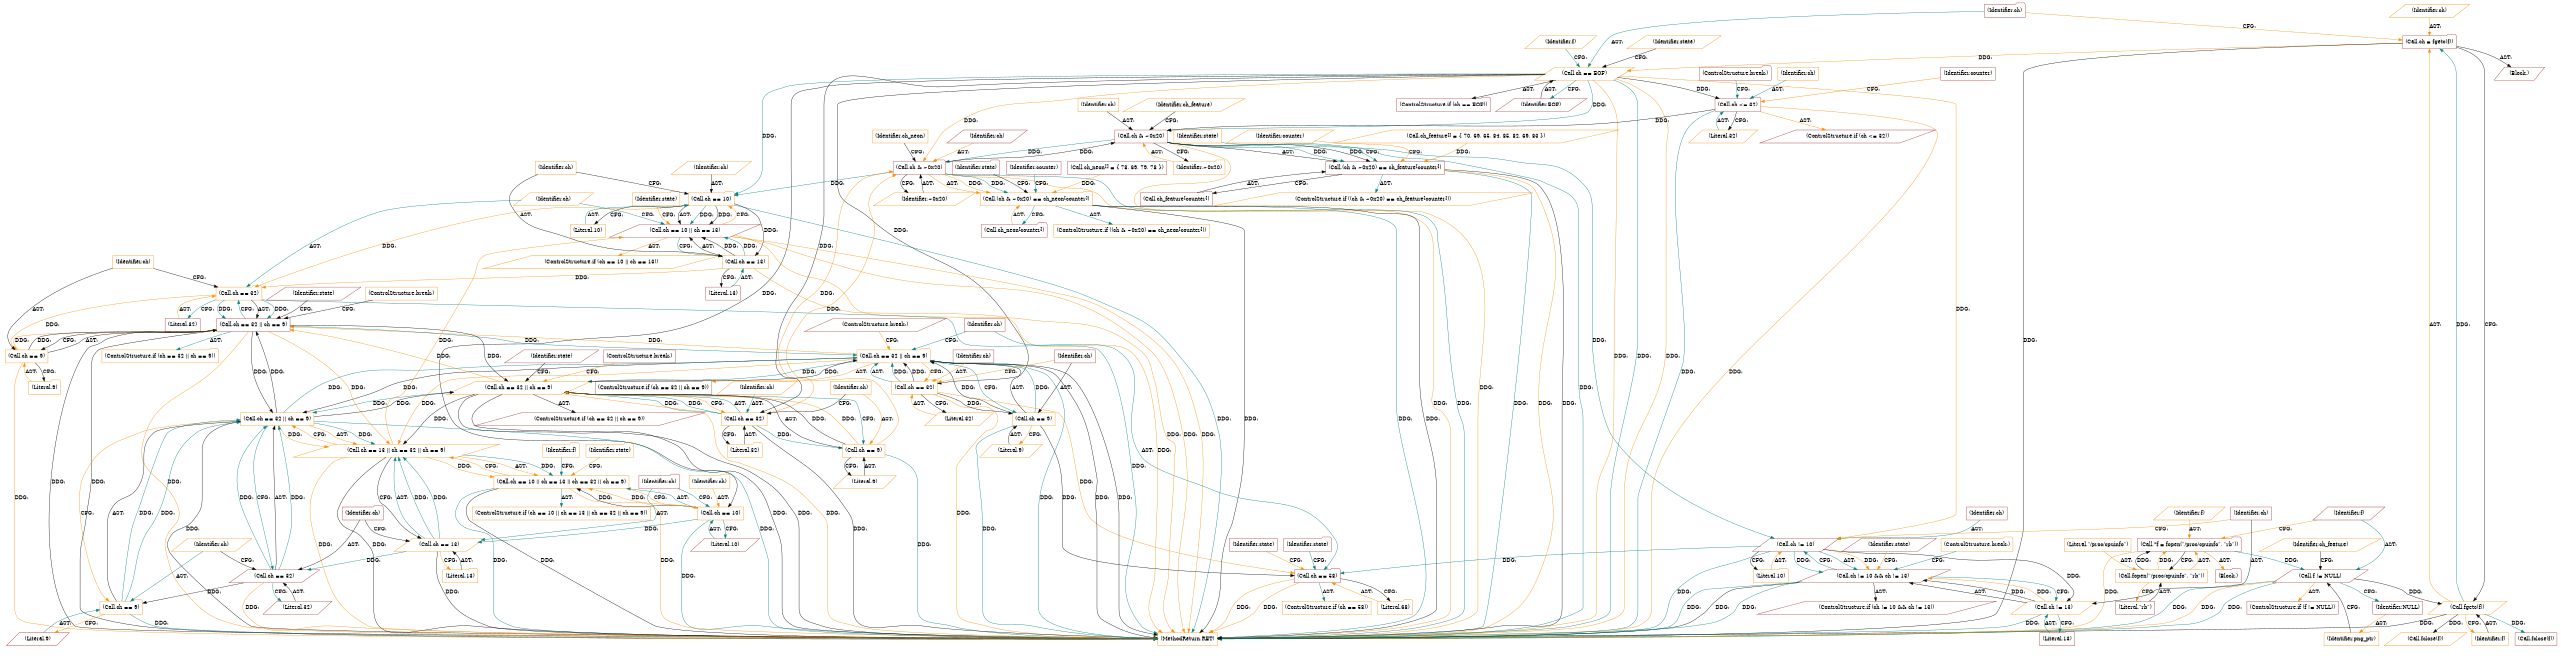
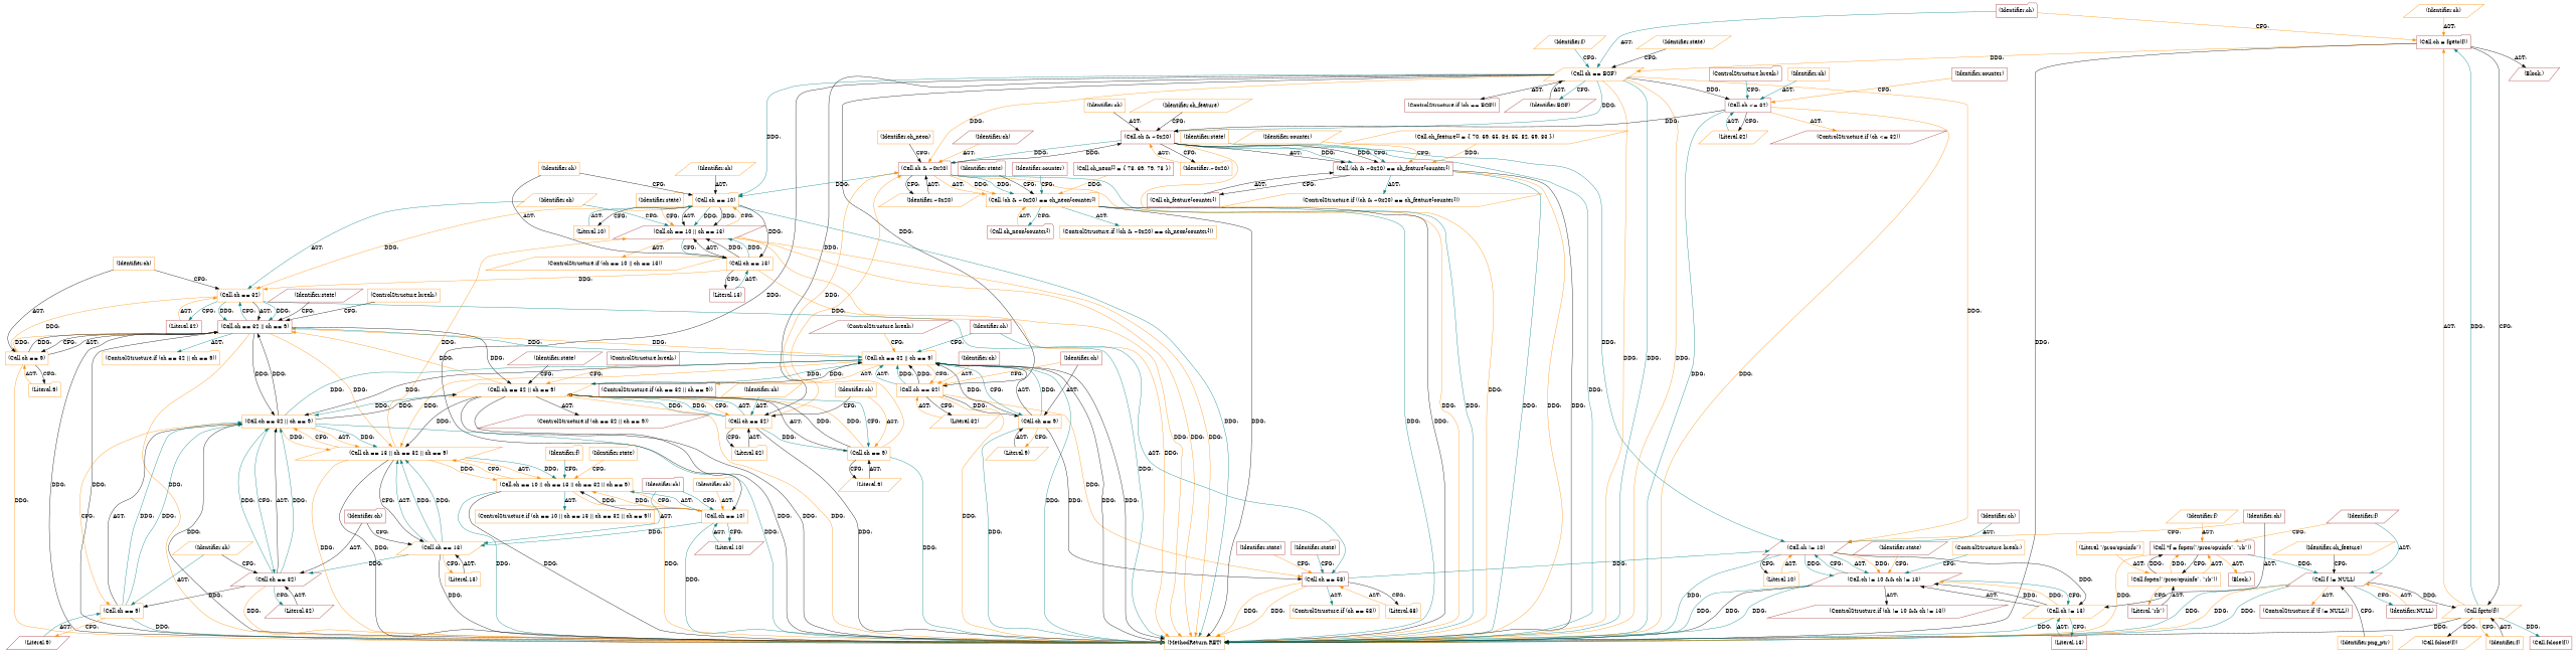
  digraph {
    node [color=darkorange shape=parallelogram]
    edge [color=black]
    n1 [color=brown label="(Call,ch = fgetc(f))" shape=folder]
    n2 [label="(Call,fgetc(f))"]
    n3 [label="(Call,ch == EOF)"]
    n4 [color=brown label="(Block,)"]
    n5 [label="(MethodReturn,RET)" shape=box]
    n6 [label="(Call,fclose(f))"]
    n7 [color=brown label="(Call,fclose(f))" shape=box]
    n8 [label="(Identifier,f)" shape=box]
    n9 [color=brown label="(Call,ch <= 32)" shape=folder]
    n10 [color=brown label="(Call,ch & ~0x20)" shape=box]
    n11 [color=brown label="(Call,ch != 10)"]
    n12 [color=brown label="(Call,ch & ~0x20)" shape=folder]
    n13 [label="(Call,ch == 10)" shape=folder]
    n14 [label="(Call,ch == 32)" shape=folder]
    n15 [label="(Call,ch == 32)" shape=box]
    n16 [label="(Call,ch == 10)" shape=box]
    n17 [color=brown label="(ControlStructure,if (ch == EOF))" shape=folder]
    n18 [color=brown label="(Identifier,EOF)"]
    n19 [color=brown label="(Call,f != NULL)"]
    n20 [color=brown label="(ControlStructure,if (f != NULL))" shape=box]
    n21 [color=brown label="(Identifier,NULL)" shape=box]
    n22 [color=brown label="(Call,*f = fopen(\"/proc/cpuinfo\", \"rb\"))" shape=folder]
    n23 [label="(Call,fopen(\"/proc/cpuinfo\", \"rb\"))" shape=box]
    n24 [color=brown label="(Block,)" shape=folder]
    n25 [color=brown label="(Literal,\"rb\")" shape=box]
    n26 [color=brown label="(ControlStructure,if (ch <= 32))"]
    n27 [label="(Literal,32)"]
    n28 [color=brown label="(Call,(ch & ~0x20) == ch_feature[counter])" shape=box]
    n29 [label="(Identifier,~0x20)" shape=folder]
    n30 [color=brown label="(Call,ch != 10 && ch != 13)"]
    n31 [label="(Call,ch != 13)"]
    n32 [label="(Literal,10)" shape=folder]
    n33 [label="(Call,(ch & ~0x20) == ch_neon[counter])" shape=folder]
    n34 [label="(Identifier,~0x20)"]
    n35 [color=brown label="(Call,ch == 10 || ch == 13)"]
    n36 [label="(Call,ch == 13)" shape=box]
    n37 [label="(Call,ch == 32)" shape=folder]
    n38 [label="(Literal,10)" shape=box]
    n39 [label="(Call,ch == 32 || ch == 9)" shape=folder]
    n40 [label="(Call,ch == 9)" shape=box]
    n41 [color=brown label="(Call,ch == 58)" shape=folder]
    n42 [label="(Literal,32)"]
    n43 [label="(Call,ch == 32 || ch == 9)"]
    n44 [label="(Call,ch == 9)" shape=box]
    n45 [label="(Literal,32)" shape=folder]
    n46 [label="(Call,ch == 10 || ch == 13 || ch == 32 || ch == 9)" shape=box]
    n47 [label="(Call,ch == 13)"]
    n48 [color=brown label="(Literal,10)"]
    n49 [color=brown label="(Call,ch_feature[counter])" shape=folder]
    n50 [label="(ControlStructure,if ((ch & ~0x20) == ch_feature[counter]))"]
    n51 [color=brown label="(ControlStructure,if (ch != 10 && ch != 13))"]
    n52 [color=brown label="(Literal,13)" shape=folder]
    n53 [color=brown label="(Call,ch_neon[counter])" shape=folder]
    n54 [label="(ControlStructure,if ((ch & ~0x20) == ch_neon[counter]))" shape=box]
    n55 [label="(ControlStructure,if (ch == 10 || ch == 13))"]
    n56 [color=brown label="(Literal,13)" shape=folder]
    n57 [color=brown label="(Call,ch == 32 || ch == 9)" shape=box]
    n58 [label="(Call,ch == 9)" shape=box]
    n59 [color=brown label="(Literal,32)" shape=box]
    n60 [label="(Call,ch == 13 || ch == 32 || ch == 9)"]
    n61 [label="(Call,ch == 32 || ch == 9)" shape=box]
    n62 [label="(ControlStructure,if (ch == 32 || ch == 9))" shape=folder]
    n63 [label="(Literal,9)" shape=folder]
    n64 [color=brown label="(ControlStructure,if (ch == 32 || ch == 9))" shape=folder]
    n65 [color=brown label="(ControlStructure,if (ch == 32 || ch == 9))"]
    n66 [color=brown label="(Call,ch == 32)"]
    n67 [label="(Call,ch == 9)" shape=folder]
    n68 [label="(Literal,9)"]
    n69 [label="(Literal,9)"]
    n70 [label="(ControlStructure,if (ch == 10 || ch == 13 || ch == 32 || ch == 9))" shape=box]
    n71 [label="(Literal,13)" shape=folder]
    n72 [color=brown label="(Literal,32)"]
    n73 [color=brown label="(Literal,9)"]
    n74 [label="(Literal,68)" shape=folder]
    n75 [label="(ControlStructure,if (ch == 58))" shape=box]
    n76 [label="(Identifier,ch)" shape=box]
    n77 [color=brown label="(Identifier,state)"]
    n78 [label="(Identifier,state)" shape=folder]
    n79 [label="(Identifier,ch)"]
    n80 [color=brown label="(Identifier,state)" shape=folder]
    n81 [label="(Identifier,ch)"]
    n82 [label="(Identifier,state)"]
    n83 [color=brown label="(Identifier,state)" shape=box]
    n84 [label="(ControlStructure,break;)" shape=folder]
    n85 [color=brown label="(Identifier,state)"]
    n86 [color=brown label="(Identifier,counter)" shape=box]
    n87 [color=brown label="(ControlStructure,break;)" shape=folder]
    n88 [label="(Identifier,ch)" shape=box]
    n89 [label="(Identifier,state)" shape=folder]
    n90 [color=brown label="(Identifier,ch)" shape=folder]
    n91 [color=brown label="(Identifier,state)" shape=folder]
    n92 [label="(Identifier,ch)"]
    n93 [label="(Identifier,f)"]
    n94 [label="(Identifier,f)" shape=folder]
    n95 [label="(Identifier,f)"]
    n96 [label="(Identifier,counter)"]
    n97 [label="(Identifier,ch)"]
    n98 [color=brown label="(ControlStructure,break;)" shape=box]
    n99 [color=brown label="(Identifier,ch)" shape=folder]
    n100 [label="(Identifier,ch_feature)"]
    n101 [color=brown label="(Identifier,counter)" shape=box]
    n102 [label="(Identifier,ch_neon)" shape=box]
    n103 [label="(Literal,\"/proc/cpuinfo\")" shape=box]
    n104 [label="(Identifier,ch)" shape=box]
    n105 [color=brown label="(Identifier,ch)" shape=box]
    n106 [color=brown label="(Identifier,ch)" shape=box]
    n107 [label="(Identifier,ch)" shape=folder]
    n108 [color=brown label="(ControlStructure,break;)"]
    n109 [label="(Call,ch_feature[] = { 70, 69, 65, 84, 85, 82, 69, 83 })"]
    n110 [color=brown label="(Identifier,f)"]
    n111 [color=brown label="(Identifier,ch)" shape=box]
    n112 [label="(Identifier,ch_feature)"]
    n113 [color=brown label="(Identifier,ch)"]
    n114 [color=brown label="(Identifier,ch)" shape=box]
    n115 [label="(Identifier,ch)" shape=box]
    n116 [color=brown label="(Identifier,state)"]
    n117 [color=brown label="(Identifier,ch)" shape=box]
    n118 [label="(Identifier,state)" shape=folder]
    n119 [label="(Identifier,ch)" shape=box]
    n120 [color=brown label="(Identifier,ch)" shape=folder]
    n121 [label="(ControlStructure,break;)" shape=box]
    n122 [color=brown label="(Call,ch_neon[] = { 78, 69, 79, 78 })" shape=box]
    n123 [label="(Identifier,png_ptr)" shape=folder]
    n124 [label="(Identifier,ch)"]
    n1 -> n2 [label="CFG: "]
    n1 -> n3 [color=darkorange label="DDG: "]
    n1 -> n4 [label="AST: "]
    n1 -> n5 [label="DDG: "]
    n2 -> n1 [color=darkorange label="AST: "]
    n2 -> n1 [color=teal label="DDG: "]
    n2 -> n5 [label="DDG: "]
    n2 -> n6 [label="DDG: "]
    n2 -> n7 [color=teal label="DDG: "]
    n2 -> n8 [color=darkorange label="CFG: "]
    n3 -> n5 [color=darkorange label="DDG: "]
    n3 -> n5 [color=teal label="DDG: "]
    n3 -> n5 [color=darkorange label="DDG: "]
    n3 -> n9 [label="DDG: "]
    n3 -> n10 [color=teal label="DDG: "]
    n3 -> n11 [color=darkorange label="DDG: "]
    n3 -> n12 [color=darkorange label="DDG: "]
    n3 -> n13 [color=teal label="DDG: "]
    n3 -> n14 [label="DDG: "]
    n3 -> n15 [label="DDG: "]
    n3 -> n16 [label="DDG: "]
    n3 -> n17 [label="AST: "]
    n3 -> n18 [color=teal label="CFG: "]
    n8 -> n2 [label="AST: "]
    n9 -> n5 [color=teal label="DDG: "]
    n9 -> n5 [color=darkorange label="DDG: "]
    n9 -> n10 [label="DDG: "]
    n9 -> n26 [color=darkorange label="AST: "]
    n9 -> n27 [label="CFG: "]
    n10 -> n5 [color=darkorange label="DDG: "]
    n10 -> n5 [color=teal label="DDG: "]
    n10 -> n11 [color=teal label="DDG: "]
    n10 -> n12 [color=teal label="DDG: "]
    n10 -> n28 [label="AST: "]
    n10 -> n28 [color=teal label="DDG: "]
    n10 -> n28 [label="DDG: "]
    n10 -> n29 [label="CFG: "]
    n11 -> n5 [color=teal label="DDG: "]
    n11 -> n30 [color=teal label="AST: "]
    n11 -> n30 [color=darkorange label="DDG: "]
    n11 -> n30 [color=teal label="DDG: "]
    n11 -> n31 [label="DDG: "]
    n11 -> n32 [label="CFG: "]
    n12 -> n5 [color=darkorange label="DDG: "]
    n12 -> n5 [color=teal label="DDG: "]
    n12 -> n10 [label="DDG: "]
    n12 -> n13 [color=teal label="DDG: "]
    n12 -> n33 [color=darkorange label="AST: "]
    n12 -> n33 [color=darkorange label="DDG: "]
    n12 -> n33 [color=teal label="DDG: "]
    n12 -> n34 [label="CFG: "]
    n13 -> n5 [color=teal label="DDG: "]
    n13 -> n35 [label="AST: "]
    n13 -> n35 [color=teal label="DDG: "]
    n13 -> n35 [label="DDG: "]
    n13 -> n36 [label="DDG: "]
    n13 -> n37 [color=darkorange label="DDG: "]
    n13 -> n38 [label="CFG: "]
    n14 -> n5 [color=darkorange label="DDG: "]
    n14 -> n39 [color=teal label="AST: "]
    n14 -> n39 [color=teal label="DDG: "]
    n14 -> n39 [label="DDG: "]
    n14 -> n40 [label="DDG: "]
    n14 -> n41 [color=darkorange label="DDG: "]
    n14 -> n42 [label="CFG: "]
    n15 -> n5 [label="DDG: "]
    n15 -> n12 [color=darkorange label="DDG: "]
    n15 -> n43 [color=teal label="AST: "]
    n15 -> n43 [color=teal label="DDG: "]
    n15 -> n43 [color=teal label="DDG: "]
    n15 -> n44 [color=teal label="DDG: "]
    n15 -> n45 [label="CFG: "]
    n16 -> n5 [color=teal label="DDG: "]
    n16 -> n46 [color=teal label="AST: "]
    n16 -> n46 [label="DDG: "]
    n16 -> n46 [color=darkorange label="DDG: "]
    n16 -> n47 [color=teal label="DDG: "]
    n16 -> n48 [color=teal label="CFG: "]
    n18 -> n3 [label="AST: "]
    n19 -> n2 [label="DDG: "]
    n19 -> n5 [color=teal label="DDG: "]
    n19 -> n5 [color=darkorange label="DDG: "]
    n19 -> n5 [color=teal label="DDG: "]
    n19 -> n20 [color=darkorange label="AST: "]
    n19 -> n21 [color=teal label="CFG: "]
-   n21 -> n123 [color=darkorange label="AST: "]
+   n21 -> n19 [color=darkorange label="AST: "]
    n22 -> n5 [color=darkorange label="DDG: "]
    n22 -> n19 [color=teal label="DDG: "]
    n22 -> n23 [label="CFG: "]
    n22 -> n24 [color=darkorange label="AST: "]
    n23 -> n22 [color=darkorange label="AST: "]
    n23 -> n22 [label="DDG: "]
    n23 -> n22 [color=darkorange label="DDG: "]
    n23 -> n25 [color=darkorange label="CFG: "]
    n25 -> n23 [label="AST: "]
    n27 -> n9 [color=teal label="AST: "]
    n28 -> n5 [color=teal label="DDG: "]
    n28 -> n5 [color=darkorange label="DDG: "]
    n28 -> n5 [label="DDG: "]
    n28 -> n49 [label="CFG: "]
    n28 -> n50 [color=teal label="AST: "]
    n29 -> n10 [color=darkorange label="AST: "]
    n30 -> n5 [color=teal label="DDG: "]
    n30 -> n5 [label="DDG: "]
    n30 -> n5 [color=teal label="DDG: "]
    n30 -> n11 [color=teal label="CFG: "]
    n30 -> n31 [color=teal label="CFG: "]
    n30 -> n51 [label="AST: "]
    n31 -> n5 [color=teal label="DDG: "]
    n31 -> n30 [label="AST: "]
    n31 -> n30 [label="DDG: "]
    n31 -> n30 [color=darkorange label="DDG: "]
    n31 -> n52 [color=teal label="CFG: "]
    n32 -> n11 [color=darkorange label="AST: "]
    n33 -> n5 [label="DDG: "]
    n33 -> n5 [color=teal label="DDG: "]
    n33 -> n5 [label="DDG: "]
    n33 -> n53 [color=teal label="CFG: "]
    n33 -> n54 [color=teal label="AST: "]
    n34 -> n12 [label="AST: "]
    n35 -> n5 [color=darkorange label="DDG: "]
    n35 -> n5 [color=darkorange label="DDG: "]
    n35 -> n5 [color=darkorange label="DDG: "]
    n35 -> n13 [color=darkorange label="CFG: "]
    n35 -> n36 [color=teal label="CFG: "]
    n35 -> n55 [color=darkorange label="AST: "]
    n36 -> n5 [color=darkorange label="DDG: "]
    n36 -> n35 [label="AST: "]
    n36 -> n35 [label="DDG: "]
    n36 -> n35 [color=teal label="DDG: "]
    n36 -> n37 [color=darkorange label="DDG: "]
    n36 -> n56 [label="CFG: "]
    n37 -> n5 [color=teal label="DDG: "]
    n37 -> n57 [label="AST: "]
    n37 -> n57 [color=teal label="DDG: "]
    n37 -> n57 [color=teal label="DDG: "]
    n37 -> n58 [color=darkorange label="DDG: "]
    n37 -> n59 [color=teal label="CFG: "]
    n38 -> n13 [color=teal label="AST: "]
    n39 -> n5 [color=teal label="DDG: "]
    n39 -> n5 [label="DDG: "]
    n39 -> n5 [label="DDG: "]
    n39 -> n14 [color=darkorange label="CFG: "]
    n39 -> n40 [color=teal label="CFG: "]
    n39 -> n43 [color=teal label="DDG: "]
    n39 -> n57 [color=darkorange label="DDG: "]
    n39 -> n60 [color=darkorange label="DDG: "]
    n39 -> n61 [label="DDG: "]
    n39 -> n64 [color=darkorange label="AST: "]
    n40 -> n5 [color=teal label="DDG: "]
    n40 -> n39 [label="AST: "]
    n40 -> n39 [color=teal label="DDG: "]
    n40 -> n39 [label="DDG: "]
    n40 -> n41 [label="DDG: "]
    n40 -> n68 [color=darkorange label="CFG: "]
    n41 -> n5 [color=darkorange label="DDG: "]
    n41 -> n5 [color=darkorange label="DDG: "]
-   n11 -> n41 [color=teal label="DDG: "]
+   n41 -> n11 [color=teal label="DDG: "]
    n41 -> n74 [label="CFG: "]
    n41 -> n75 [color=teal label="AST: "]
    n42 -> n14 [color=darkorange label="AST: "]
    n43 -> n5 [label="DDG: "]
    n43 -> n5 [label="DDG: "]
    n43 -> n5 [color=darkorange label="DDG: "]
    n43 -> n15 [color=darkorange label="CFG: "]
    n43 -> n39 [label="DDG: "]
    n43 -> n44 [color=teal label="CFG: "]
    n43 -> n57 [color=darkorange label="DDG: "]
    n43 -> n60 [label="DDG: "]
    n43 -> n61 [color=teal label="DDG: "]
    n43 -> n65 [label="AST: "]
    n44 -> n5 [color=teal label="DDG: "]
    n44 -> n12 [color=darkorange label="DDG: "]
    n44 -> n43 [label="AST: "]
    n44 -> n43 [label="DDG: "]
    n44 -> n43 [color=darkorange label="DDG: "]
    n44 -> n69 [label="CFG: "]
    n45 -> n15 [label="AST: "]
    n46 -> n5 [color=teal label="DDG: "]
    n46 -> n5 [label="DDG: "]
    n46 -> n5 [color=darkorange label="DDG: "]
    n46 -> n16 [color=darkorange label="CFG: "]
    n46 -> n60 [color=darkorange label="CFG: "]
    n46 -> n70 [color=teal label="AST: "]
    n47 -> n5 [label="DDG: "]
    n47 -> n60 [color=teal label="AST: "]
    n47 -> n60 [color=teal label="DDG: "]
    n47 -> n60 [color=teal label="DDG: "]
    n47 -> n66 [color=teal label="DDG: "]
    n47 -> n71 [color=darkorange label="CFG: "]
    n48 -> n16 [color=teal label="AST: "]
    n49 -> n28 [label="AST: "]
    n52 -> n31 [color=teal label="AST: "]
    n53 -> n33 [color=darkorange label="AST: "]
    n56 -> n36 [color=teal label="AST: "]
    n57 -> n5 [label="DDG: "]
    n57 -> n5 [label="DDG: "]
    n57 -> n5 [color=darkorange label="DDG: "]
    n57 -> n37 [color=teal label="CFG: "]
    n57 -> n39 [color=teal label="DDG: "]
    n57 -> n43 [label="DDG: "]
    n57 -> n58 [label="CFG: "]
    n57 -> n60 [color=darkorange label="DDG: "]
    n57 -> n61 [label="DDG: "]
    n57 -> n62 [color=teal label="AST: "]
    n58 -> n5 [color=darkorange label="DDG: "]
    n58 -> n57 [label="AST: "]
    n58 -> n57 [color=darkorange label="DDG: "]
    n58 -> n57 [label="DDG: "]
    n58 -> n63 [label="CFG: "]
    n59 -> n37 [color=darkorange label="AST: "]
    n60 -> n5 [color=darkorange label="DDG: "]
    n60 -> n5 [label="DDG: "]
    n60 -> n35 [color=darkorange label="DDG: "]
    n60 -> n46 [color=darkorange label="AST: "]
    n60 -> n46 [color=teal label="DDG: "]
    n60 -> n46 [color=darkorange label="DDG: "]
    n60 -> n47 [label="CFG: "]
    n60 -> n61 [color=darkorange label="CFG: "]
    n61 -> n5 [color=teal label="DDG: "]
    n61 -> n5 [label="DDG: "]
    n61 -> n39 [color=teal label="DDG: "]
    n61 -> n43 [label="DDG: "]
    n61 -> n57 [label="DDG: "]
    n61 -> n60 [color=darkorange label="AST: "]
    n61 -> n60 [color=darkorange label="DDG: "]
    n61 -> n60 [color=teal label="DDG: "]
    n61 -> n66 [color=teal label="CFG: "]
    n61 -> n67 [color=darkorange label="CFG: "]
    n63 -> n58 [color=darkorange label="AST: "]
    n66 -> n5 [color=darkorange label="DDG: "]
    n66 -> n61 [label="AST: "]
    n66 -> n61 [color=teal label="DDG: "]
    n66 -> n61 [color=teal label="DDG: "]
    n66 -> n67 [label="DDG: "]
    n66 -> n72 [color=teal label="CFG: "]
    n67 -> n5 [color=teal label="DDG: "]
    n67 -> n61 [label="AST: "]
    n67 -> n61 [color=teal label="DDG: "]
    n67 -> n61 [color=teal label="DDG: "]
    n67 -> n73 [color=darkorange label="CFG: "]
    n68 -> n40 [label="AST: "]
    n69 -> n44 [label="AST: "]
    n71 -> n47 [label="AST: "]
    n72 -> n66 [label="AST: "]
    n73 -> n67 [color=teal label="AST: "]
    n74 -> n41 [color=darkorange label="AST: "]
    n76 -> n10 [label="AST: "]
    n77 -> n43 [label="CFG: "]
    n78 -> n35 [color=darkorange label="CFG: "]
    n79 -> n13 [label="AST: "]
    n80 -> n33 [label="CFG: "]
    n81 -> n35 [color=teal label="CFG: "]
    n81 -> n37 [color=teal label="AST: "]
    n82 -> n3 [label="CFG: "]
    n83 -> n41 [color=darkorange label="CFG: "]
    n84 -> n30 [color=teal label="CFG: "]
    n85 -> n57 [label="CFG: "]
    n86 -> n9 [color=darkorange label="CFG: "]
    n87 -> n9 [color=teal label="CFG: "]
    n88 -> n13 [label="CFG: "]
    n88 -> n36 [label="AST: "]
    n89 -> n28 [color=teal label="CFG: "]
    n90 -> n16 [color=teal label="CFG: "]
    n90 -> n47 [color=teal label="AST: "]
    n91 -> n41 [color=teal label="CFG: "]
    n92 -> n1 [color=darkorange label="AST: "]
    n93 -> n22 [color=darkorange label="AST: "]
    n94 -> n46 [color=teal label="CFG: "]
    n95 -> n3 [color=teal label="CFG: "]
    n96 -> n28 [color=darkorange label="CFG: "]
    n97 -> n66 [label="CFG: "]
    n97 -> n67 [color=teal label="AST: "]
    n98 -> n43 [color=darkorange label="CFG: "]
    n99 -> n1 [color=darkorange label="CFG: "]
    n99 -> n3 [color=teal label="AST: "]
    n100 -> n19 [label="CFG: "]
    n101 -> n33 [color=teal label="CFG: "]
    n102 -> n12 [label="CFG: "]
    n103 -> n23 [color=darkorange label="AST: "]
    n104 -> n15 [label="CFG: "]
    n104 -> n44 [color=darkorange label="AST: "]
    n105 -> n14 [color=darkorange label="AST: "]
    n106 -> n14 [color=darkorange label="CFG: "]
    n106 -> n40 [label="AST: "]
    n107 -> n16 [color=darkorange label="AST: "]
    n108 -> n39 [color=darkorange label="CFG: "]
    n109 -> n28 [color=darkorange label="DDG: "]
    n110 -> n19 [color=teal label="AST: "]
    n110 -> n22 [color=darkorange label="CFG: "]
    n111 -> n11 [color=teal label="AST: "]
    n112 -> n10 [label="CFG: "]
    n113 -> n12 [color=darkorange label="AST: "]
    n114 -> n11 [color=darkorange label="CFG: "]
    n114 -> n31 [label="AST: "]
    n115 -> n9 [color=teal label="AST: "]
    n116 -> n30 [color=darkorange label="CFG: "]
    n117 -> n39 [color=teal label="CFG: "]
    n117 -> n41 [color=teal label="AST: "]
    n118 -> n46 [color=darkorange label="CFG: "]
    n119 -> n37 [label="CFG: "]
    n119 -> n58 [label="AST: "]
    n120 -> n47 [label="CFG: "]
    n120 -> n66 [label="AST: "]
    n121 -> n57 [label="CFG: "]
    n122 -> n33 [color=darkorange label="DDG: "]
    n123 -> n19 [label="CFG: "]
    n124 -> n15 [color=teal label="AST: "]
  }
